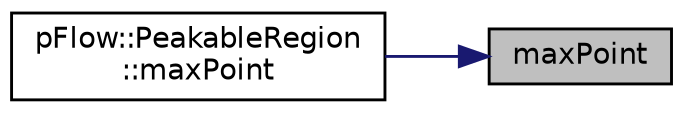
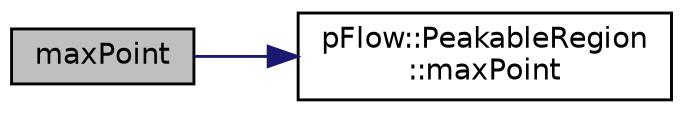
  digraph {
    rankdir=RL
    node [color=black fontname=Helvetica fontsize=10 shape=record style=filled]
    n1 [fillcolor=grey75 fontcolor=black height=0.2 label=maxPoint width=0.4]
    n2 [fillcolor=white height=0.2 label="pFlow::PeakableRegion\l::maxPoint" width=0.4]
-   n1 -> n2 [color=midnightblue dir=back fontname=Helvetica fontsize=10 labelfontname=Helvetica labelfontsize=10 style=solid]
+   n2 -> n1 [color=midnightblue dir=back fontname=Helvetica fontsize=10 labelfontname=Helvetica labelfontsize=10 style=solid]
  }
